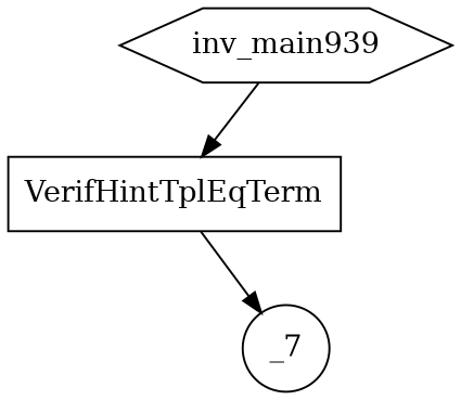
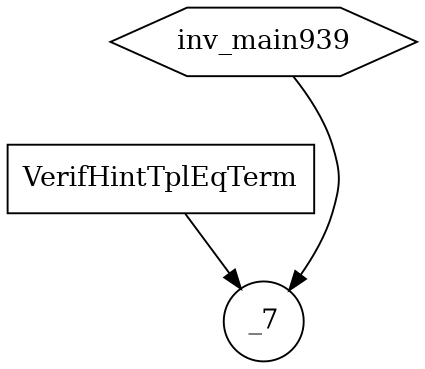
  digraph {
    n1 [label=inv_main939 shape=hexagon]
    n2 [label=VerifHintTplEqTerm shape=box]
    n3 [label=_7 shape=circle]
-   n1 -> n2
+   n1 -> n3
    n2 -> n3
  }
